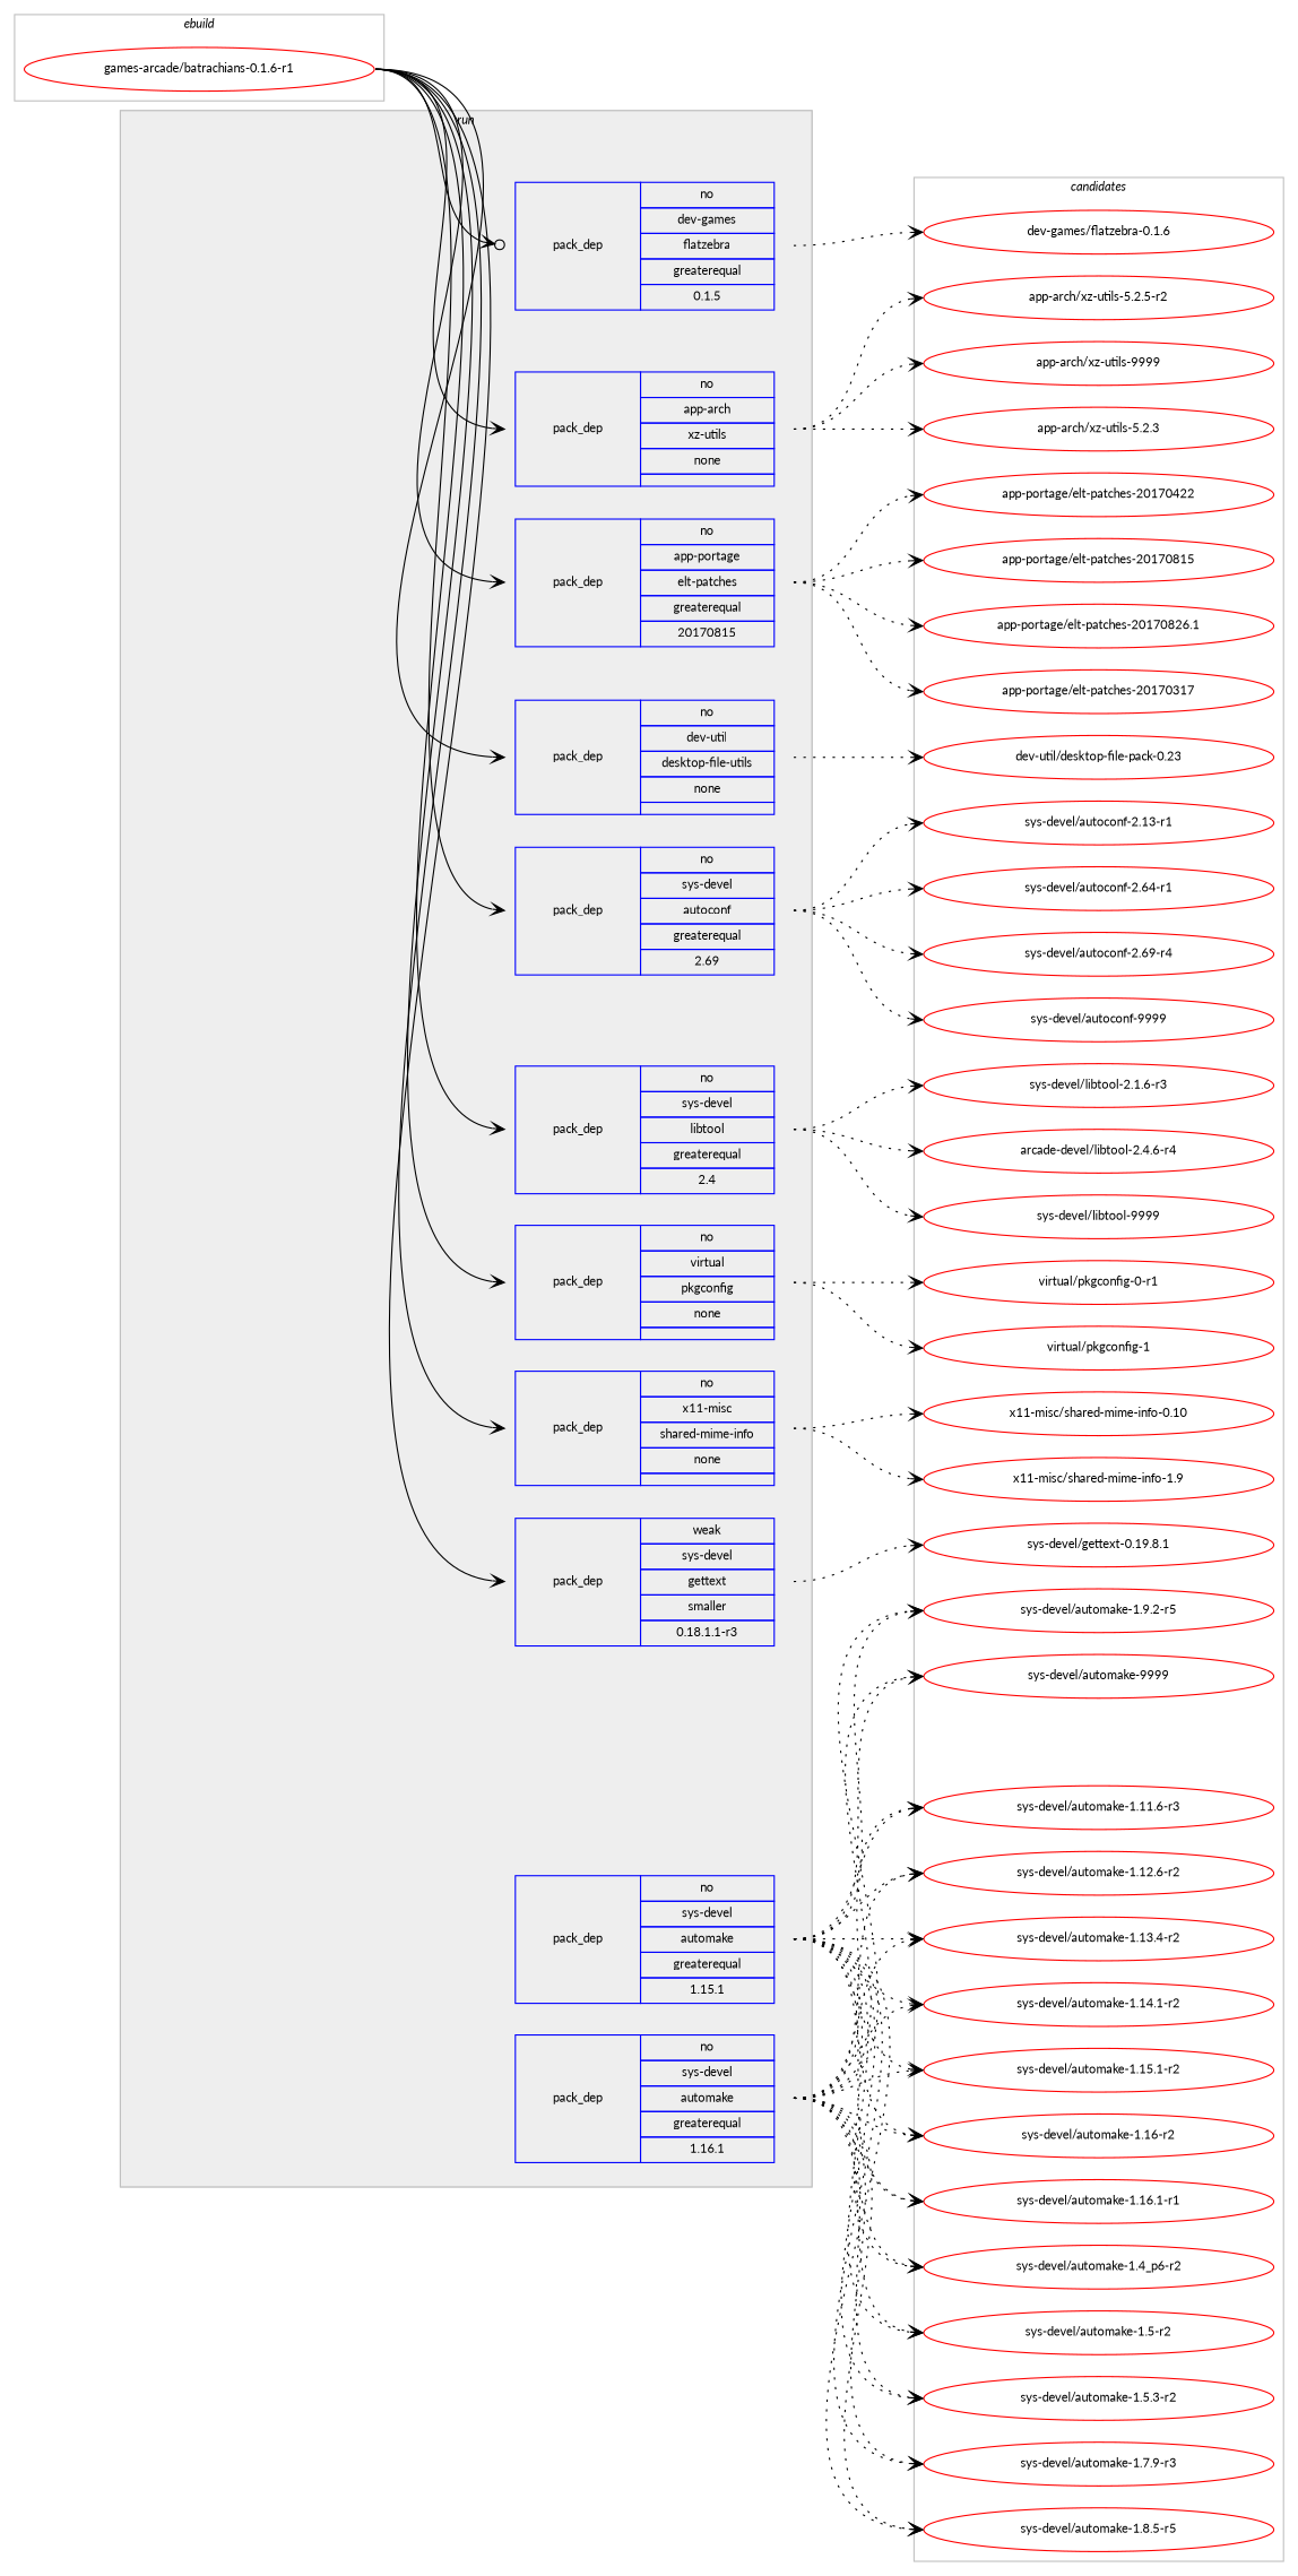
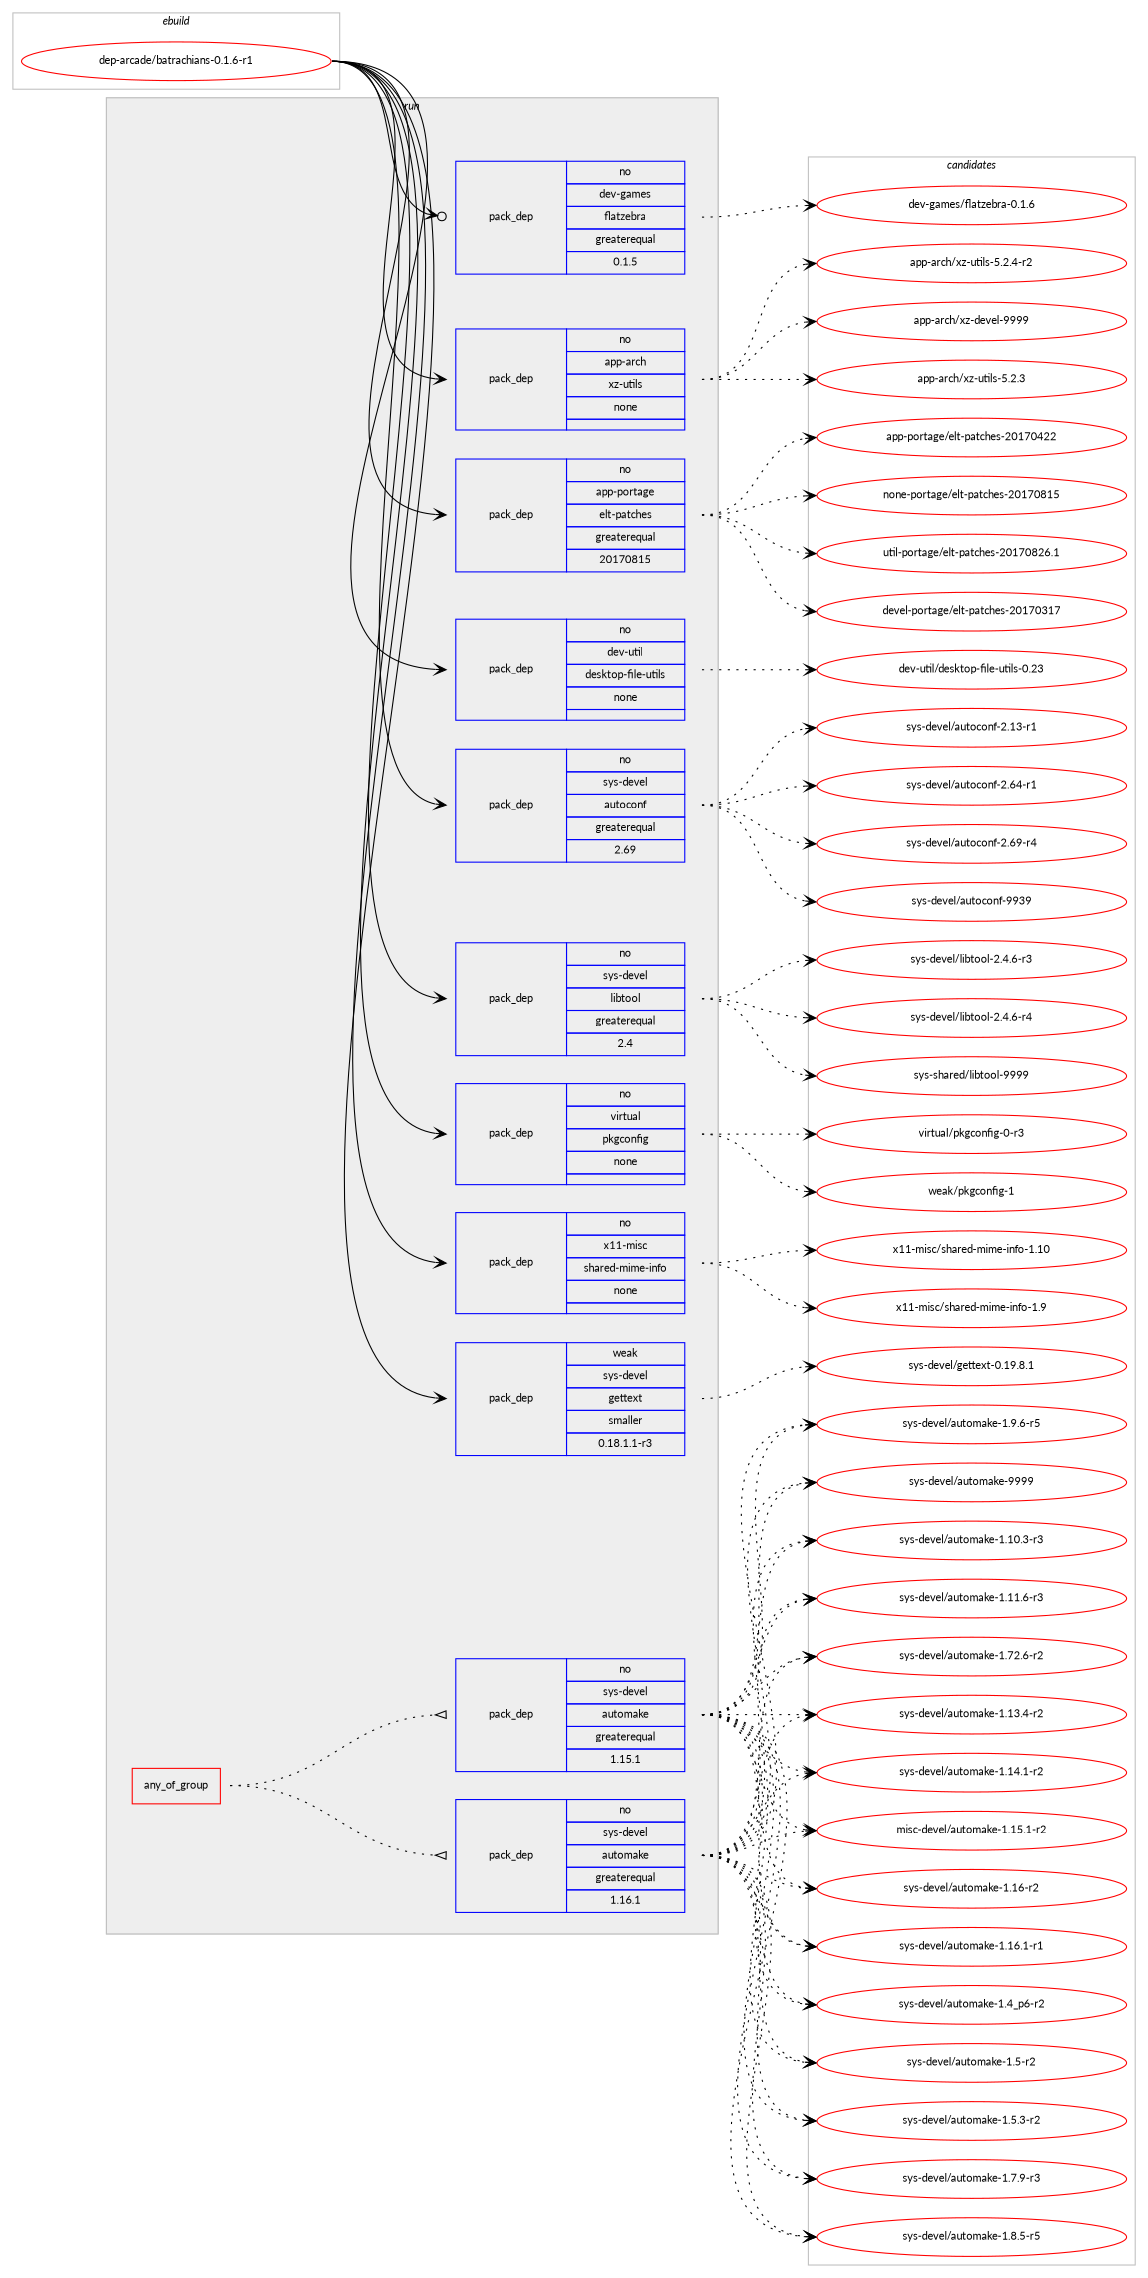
  digraph {
    compound=true
    concentrate=true
    fontname=Lato
    fontsize=10
    newrank=true
    rankdir=LR
    ranksep=1.5
    node [color=red fontname=Lato fontsize=10]
    edge [arrowhead=vee fontname=Lato headport=w style=dotted tailport=e weight=100]
-   n1 [label="games-arcade/batrachians-0.1.6-r1" width=4]
+   n1 [label="dep-arcade/batrachians-0.1.6-r1" width=4]
    n2 [color=blue label=<<TABLE BORDER="0" CELLBORDER="1" CELLSPACING="0" CELLPADDING="4" WIDTH="220"><TR><TD ROWSPAN="6" CELLPADDING="30">pack_dep</TD></TR><TR><TD WIDTH="110">no</TD></TR><TR><TD>sys-devel</TD></TR><TR><TD>automake</TD></TR><TR><TD>greaterequal</TD></TR><TR><TD>1.16.1</TD></TR></TABLE>> shape=none]
    n3 [color=blue label=<<TABLE BORDER="0" CELLBORDER="1" CELLSPACING="0" CELLPADDING="4" WIDTH="220"><TR><TD ROWSPAN="6" CELLPADDING="30">pack_dep</TD></TR><TR><TD WIDTH="110">no</TD></TR><TR><TD>sys-devel</TD></TR><TR><TD>automake</TD></TR><TR><TD>greaterequal</TD></TR><TR><TD>1.15.1</TD></TR></TABLE>> shape=none]
+   n4 [label=<<TABLE BORDER="0" CELLBORDER="1" CELLSPACING="0" CELLPADDING="4"><TR><TD CELLPADDING="10">any_of_group</TD></TR></TABLE>> shape=none]
    n5 [color=blue label=<<TABLE BORDER="0" CELLBORDER="1" CELLSPACING="0" CELLPADDING="4" WIDTH="220"><TR><TD ROWSPAN="6" CELLPADDING="30">pack_dep</TD></TR><TR><TD WIDTH="110">no</TD></TR><TR><TD>app-arch</TD></TR><TR><TD>xz-utils</TD></TR><TR><TD>none</TD></TR><TR><TD></TD></TR></TABLE>> shape=none]
    n6 [color=blue label=<<TABLE BORDER="0" CELLBORDER="1" CELLSPACING="0" CELLPADDING="4" WIDTH="220"><TR><TD ROWSPAN="6" CELLPADDING="30">pack_dep</TD></TR><TR><TD WIDTH="110">no</TD></TR><TR><TD>app-portage</TD></TR><TR><TD>elt-patches</TD></TR><TR><TD>greaterequal</TD></TR><TR><TD>20170815</TD></TR></TABLE>> shape=none]
    n7 [color=blue label=<<TABLE BORDER="0" CELLBORDER="1" CELLSPACING="0" CELLPADDING="4" WIDTH="220"><TR><TD ROWSPAN="6" CELLPADDING="30">pack_dep</TD></TR><TR><TD WIDTH="110">no</TD></TR><TR><TD>dev-util</TD></TR><TR><TD>desktop-file-utils</TD></TR><TR><TD>none</TD></TR><TR><TD></TD></TR></TABLE>> shape=none]
    n8 [color=blue label=<<TABLE BORDER="0" CELLBORDER="1" CELLSPACING="0" CELLPADDING="4" WIDTH="220"><TR><TD ROWSPAN="6" CELLPADDING="30">pack_dep</TD></TR><TR><TD WIDTH="110">no</TD></TR><TR><TD>sys-devel</TD></TR><TR><TD>autoconf</TD></TR><TR><TD>greaterequal</TD></TR><TR><TD>2.69</TD></TR></TABLE>> shape=none]
    n9 [color=blue label=<<TABLE BORDER="0" CELLBORDER="1" CELLSPACING="0" CELLPADDING="4" WIDTH="220"><TR><TD ROWSPAN="6" CELLPADDING="30">pack_dep</TD></TR><TR><TD WIDTH="110">no</TD></TR><TR><TD>sys-devel</TD></TR><TR><TD>libtool</TD></TR><TR><TD>greaterequal</TD></TR><TR><TD>2.4</TD></TR></TABLE>> shape=none]
    n10 [color=blue label=<<TABLE BORDER="0" CELLBORDER="1" CELLSPACING="0" CELLPADDING="4" WIDTH="220"><TR><TD ROWSPAN="6" CELLPADDING="30">pack_dep</TD></TR><TR><TD WIDTH="110">no</TD></TR><TR><TD>virtual</TD></TR><TR><TD>pkgconfig</TD></TR><TR><TD>none</TD></TR><TR><TD></TD></TR></TABLE>> shape=none]
    n11 [color=blue label=<<TABLE BORDER="0" CELLBORDER="1" CELLSPACING="0" CELLPADDING="4" WIDTH="220"><TR><TD ROWSPAN="6" CELLPADDING="30">pack_dep</TD></TR><TR><TD WIDTH="110">no</TD></TR><TR><TD>x11-misc</TD></TR><TR><TD>shared-mime-info</TD></TR><TR><TD>none</TD></TR><TR><TD></TD></TR></TABLE>> shape=none]
    n12 [color=blue label=<<TABLE BORDER="0" CELLBORDER="1" CELLSPACING="0" CELLPADDING="4" WIDTH="220"><TR><TD ROWSPAN="6" CELLPADDING="30">pack_dep</TD></TR><TR><TD WIDTH="110">weak</TD></TR><TR><TD>sys-devel</TD></TR><TR><TD>gettext</TD></TR><TR><TD>smaller</TD></TR><TR><TD>0.18.1.1-r3</TD></TR></TABLE>> shape=none]
    n13 [color=blue label=<<TABLE BORDER="0" CELLBORDER="1" CELLSPACING="0" CELLPADDING="4" WIDTH="220"><TR><TD ROWSPAN="6" CELLPADDING="30">pack_dep</TD></TR><TR><TD WIDTH="110">no</TD></TR><TR><TD>dev-games</TD></TR><TR><TD>flatzebra</TD></TR><TR><TD>greaterequal</TD></TR><TR><TD>0.1.5</TD></TR></TABLE>> shape=none]
+   n14 [label="sys-devel/automake-1.10.3-r3" width=4]
    n15 [label="sys-devel/automake-1.11.6-r3" width=4]
-   n16 [label="sys-devel/automake-1.12.6-r2" width=4]
+   n16 [label="sys-devel/automake-1.72.6-r2" width=4]
    n17 [label="sys-devel/automake-1.13.4-r2" width=4]
    n18 [label="sys-devel/automake-1.14.1-r2" width=4]
-   n19 [label="sys-devel/automake-1.15.1-r2" width=4]
+   n19 [label="misc-devel/automake-1.15.1-r2" width=4]
    n20 [label="sys-devel/automake-1.16-r2" width=4]
    n21 [label="sys-devel/automake-1.16.1-r1" width=4]
    n22 [label="sys-devel/automake-1.4_p6-r2" width=4]
    n23 [label="sys-devel/automake-1.5-r2" width=4]
    n24 [label="sys-devel/automake-1.5.3-r2" width=4]
    n25 [label="sys-devel/automake-1.7.9-r3" width=4]
    n26 [label="sys-devel/automake-1.8.5-r5" width=4]
-   n27 [label="sys-devel/automake-1.9.2-r5" width=4]
+   n27 [label="sys-devel/automake-1.9.6-r5" width=4]
    n28 [label="sys-devel/automake-9999" width=4]
    n29 [label="app-arch/xz-utils-5.2.3" width=4]
-   n30 [label="app-arch/xz-utils-5.2.5-r2" width=4]
-   n31 [label="app-arch/xz-utils-9999" width=4]
-   n32 [label="app-portage/elt-patches-20170317" width=4]
+   n30 [label="app-arch/xz-utils-5.2.4-r2" width=4]
+   n31 [label="app-arch/xz-devel-9999" width=4]
+   n32 [label="devel-portage/elt-patches-20170317" width=4]
    n33 [label="app-portage/elt-patches-20170422" width=4]
-   n34 [label="app-portage/elt-patches-20170815" width=4]
-   n35 [label="app-portage/elt-patches-20170826.1" width=4]
-   n36 [label="dev-util/desktop-file-pack-0.23" width=4]
+   n34 [label="none-portage/elt-patches-20170815" width=4]
+   n35 [label="util-portage/elt-patches-20170826.1" width=4]
+   n36 [label="dev-util/desktop-file-utils-0.23" width=4]
    n37 [label="sys-devel/autoconf-2.13-r1" width=4]
    n38 [label="sys-devel/autoconf-2.64-r1" width=4]
    n39 [label="sys-devel/autoconf-2.69-r4" width=4]
-   n40 [label="sys-devel/autoconf-9999" width=4]
-   n41 [label="sys-devel/libtool-2.1.6-r3" width=4]
-   n42 [label="arcade-devel/libtool-2.4.6-r4" width=4]
-   n43 [label="sys-devel/libtool-9999" width=4]
-   n44 [label="virtual/pkgconfig-0-r1" width=4]
-   n45 [label="virtual/pkgconfig-1" width=4]
-   n46 [label="x11-misc/shared-mime-info-0.10" width=4]
+   n40 [label="sys-devel/autoconf-9939" width=4]
+   n41 [label="sys-devel/libtool-2.4.6-r3" width=4]
+   n42 [label="sys-devel/libtool-2.4.6-r4" width=4]
+   n43 [label="sys-shared/libtool-9999" width=4]
+   n44 [label="virtual/pkgconfig-0-r3" width=4]
+   n45 [label="weak/pkgconfig-1" width=4]
+   n46 [label="x11-misc/shared-mime-info-1.10" width=4]
    n47 [label="x11-misc/shared-mime-info-1.9" width=4]
    n48 [label="sys-devel/gettext-0.19.8.1" width=4]
    n49 [label="dev-games/flatzebra-0.1.6" width=4]
    subgraph cluster_1 {
      color=gray
      label=<<i>ebuild</i>>
      rank=same
      n1
    }
    subgraph cluster_2 {
      color=gray
      label=<<i>dependencies</i>>
      subgraph cluster_3 {
        color=gray
        fillcolor="#eeeeee"
        label=<<i>compile</i>>
        style=filled
        subgraph sub_4 {
          color=gray
          fillcolor="#eeeeee"
          label=<<i>compile</i>>
          style=filled
+         n4
          subgraph sub_5 {
            color=gray
            fillcolor="#eeeeee"
            label=<<i>compile</i>>
            style=filled
            n2
          }
          subgraph sub_6 {
            color=gray
            fillcolor="#eeeeee"
            label=<<i>compile</i>>
            style=filled
            n3
          }
        }
        subgraph sub_7 {
          color=gray
          fillcolor="#eeeeee"
          label=<<i>compile</i>>
          style=filled
          n5
        }
        subgraph sub_8 {
          color=gray
          fillcolor="#eeeeee"
          label=<<i>compile</i>>
          style=filled
          n6
        }
        subgraph sub_9 {
          color=gray
          fillcolor="#eeeeee"
          label=<<i>compile</i>>
          style=filled
          n7
        }
        subgraph sub_10 {
          color=gray
          fillcolor="#eeeeee"
          label=<<i>compile</i>>
          style=filled
          n8
        }
        subgraph sub_11 {
          color=gray
          fillcolor="#eeeeee"
          label=<<i>compile</i>>
          style=filled
          n9
        }
        subgraph sub_12 {
          color=gray
          fillcolor="#eeeeee"
          label=<<i>compile</i>>
          style=filled
          n10
        }
        subgraph sub_13 {
          color=gray
          fillcolor="#eeeeee"
          label=<<i>compile</i>>
          style=filled
          n11
        }
        subgraph sub_14 {
          color=gray
          fillcolor="#eeeeee"
          label=<<i>compile</i>>
          style=filled
          n12
        }
      }
      subgraph cluster_15 {
        color=gray
        fillcolor="#eeeeee"
        label=<<i>compile and run</i>>
        style=filled
        subgraph sub_16 {
          color=gray
          fillcolor="#eeeeee"
          label=<<i>compile and run</i>>
          style=filled
          n13
        }
      }
      subgraph cluster_17 {
        color=gray
        fillcolor="#eeeeee"
        label=<<i>run</i>>
        style=filled
      }
    }
    subgraph cluster_18 {
      color=gray
      label=<<i>candidates</i>>
      rank=same
      subgraph sub_19 {
        color=black
        label=<<i>candidates</i>>
        nodesep=1
        rank=same
+       n14
        n15
        n16
        n17
        n18
        n19
        n20
        n21
        n22
        n23
        n24
        n25
        n26
        n27
        n28
      }
      subgraph sub_20 {
        color=black
        label=<<i>candidates</i>>
        nodesep=1
        rank=same
+       n14
        n15
        n16
        n17
        n18
        n19
        n20
        n21
        n22
        n23
        n24
        n25
        n26
        n27
        n28
      }
      subgraph sub_21 {
        color=black
        label=<<i>candidates</i>>
        nodesep=1
        rank=same
        n29
        n30
        n31
      }
      subgraph sub_22 {
        color=black
        label=<<i>candidates</i>>
        nodesep=1
        rank=same
        n32
        n33
        n34
        n35
      }
      subgraph sub_23 {
        color=black
        label=<<i>candidates</i>>
        nodesep=1
        rank=same
        n36
      }
      subgraph sub_24 {
        color=black
        label=<<i>candidates</i>>
        nodesep=1
        rank=same
        n37
        n38
        n39
        n40
      }
      subgraph sub_25 {
        color=black
        label=<<i>candidates</i>>
        nodesep=1
        rank=same
        n41
        n42
        n43
      }
      subgraph sub_26 {
        color=black
        label=<<i>candidates</i>>
        nodesep=1
        rank=same
        n44
        n45
      }
      subgraph sub_27 {
        color=black
        label=<<i>candidates</i>>
        nodesep=1
        rank=same
        n46
        n47
      }
      subgraph sub_28 {
        color=black
        label=<<i>candidates</i>>
        nodesep=1
        rank=same
        n48
      }
      subgraph sub_29 {
        color=black
        label=<<i>candidates</i>>
        nodesep=1
        rank=same
        n49
      }
    }
    n1 -> n5 [style=solid weight=20]
    n1 -> n6 [style=solid weight=20]
    n1 -> n7 [style=solid weight=20]
    n1 -> n8 [style=solid weight=20]
    n1 -> n9 [style=solid weight=20]
    n1 -> n10 [style=solid weight=20]
    n1 -> n11 [style=solid weight=20]
    n1 -> n12 [style=solid weight=20]
    n1 -> n13 [arrowhead=odotvee style=solid weight=20]
+   n2 -> n14
    n2 -> n15
    n2 -> n16
    n2 -> n17
    n2 -> n18
    n2 -> n19
    n2 -> n20
    n2 -> n21
    n2 -> n22
    n2 -> n23
    n2 -> n24
    n2 -> n25
    n2 -> n26
    n2 -> n27
    n2 -> n28
+   n3 -> n14
    n3 -> n15
    n3 -> n16
    n3 -> n17
    n3 -> n18
    n3 -> n19
    n3 -> n20
    n3 -> n21
    n3 -> n22
    n3 -> n23
    n3 -> n24
    n3 -> n25
    n3 -> n26
    n3 -> n27
    n3 -> n28
+   n4 -> n2 [arrowhead=oinv weight=20]
+   n4 -> n3 [arrowhead=oinv weight=20]
    n5 -> n29
    n5 -> n30
    n5 -> n31
    n6 -> n32
    n6 -> n33
    n6 -> n34
    n6 -> n35
    n7 -> n36
    n8 -> n37
    n8 -> n38
    n8 -> n39
    n8 -> n40
    n9 -> n41
    n9 -> n42
    n9 -> n43
    n10 -> n44
    n10 -> n45
    n11 -> n46
    n11 -> n47
    n12 -> n48
    n13 -> n49
  }
